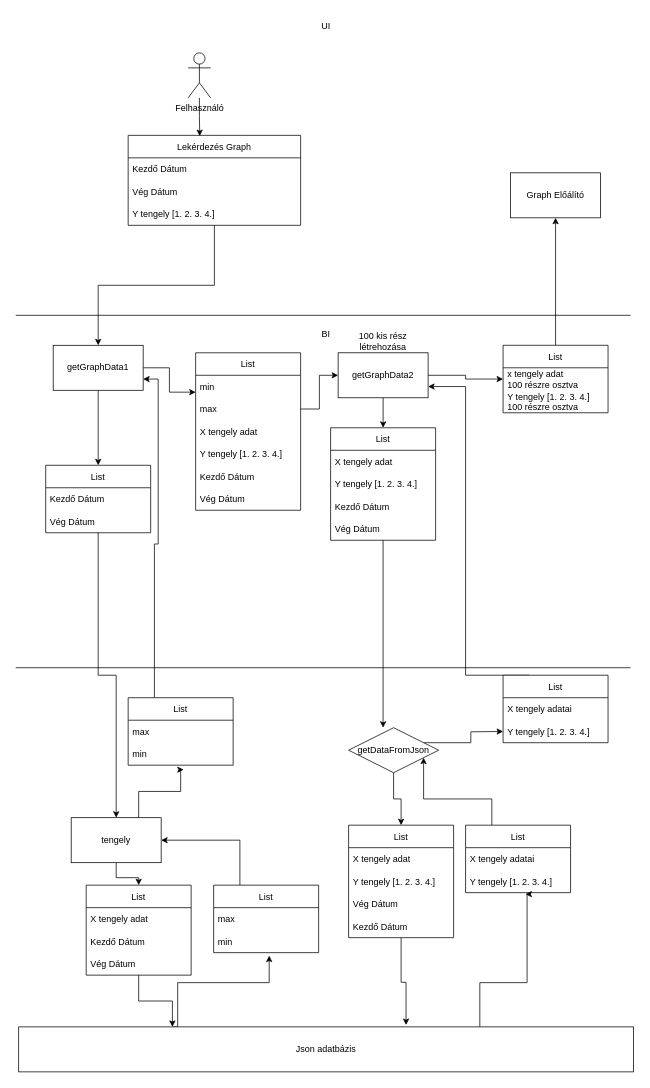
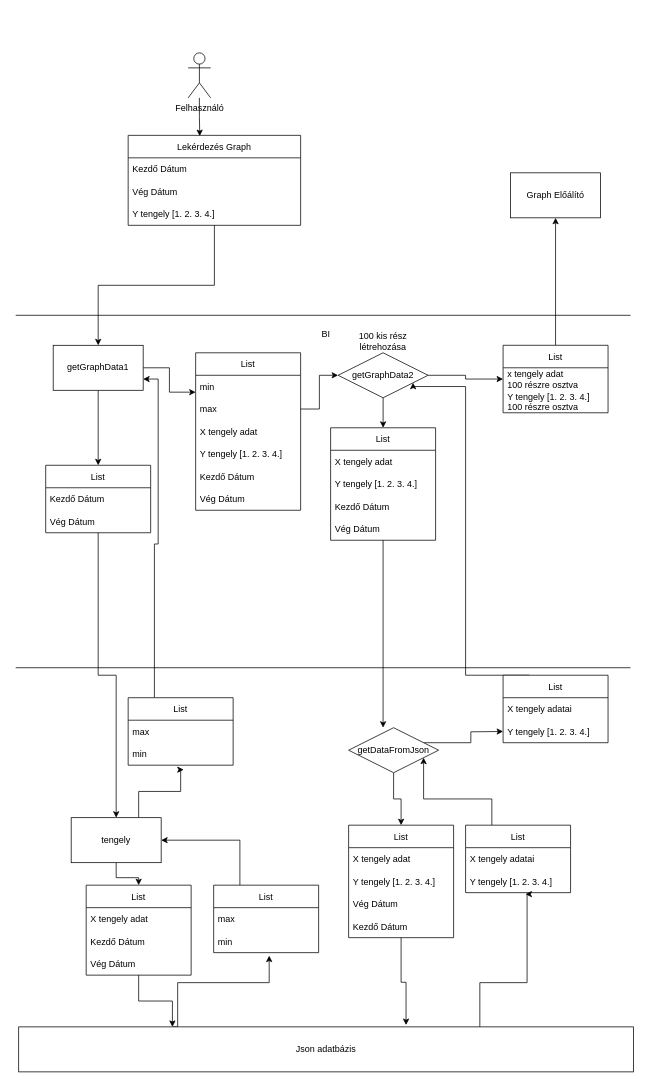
  <mxCell id="0" />
  <mxCell id="1" parent="0" />
  <mxCell id="2" style="edgeStyle=orthogonalEdgeStyle;rounded=0;orthogonalLoop=1;jettySize=auto;html=1;" parent="1" source="3" target="12" edge="1"><mxGeometry relative="1" as="geometry" /></mxCell>
  <mxCell id="3" value="Lekérdezés Graph" style="swimlane;fontStyle=0;childLayout=stackLayout;horizontal=1;startSize=30;horizontalStack=0;resizeParent=1;resizeParentMax=0;resizeLast=0;collapsible=1;marginBottom=0;" parent="1" vertex="1"><mxGeometry x="170" y="180" width="230" height="120" as="geometry" /></mxCell>
  <mxCell id="4" value="Kezdő Dátum" style="text;strokeColor=none;fillColor=none;align=left;verticalAlign=middle;spacingLeft=4;spacingRight=4;overflow=hidden;points=[[0,0.5],[1,0.5]];portConstraint=eastwest;rotatable=0;" parent="3" vertex="1"><mxGeometry y="30" width="230" height="30" as="geometry" /></mxCell>
  <mxCell id="5" value="Vég Dátum" style="text;strokeColor=none;fillColor=none;align=left;verticalAlign=middle;spacingLeft=4;spacingRight=4;overflow=hidden;points=[[0,0.5],[1,0.5]];portConstraint=eastwest;rotatable=0;" parent="3" vertex="1"><mxGeometry y="60" width="230" height="30" as="geometry" /></mxCell>
  <mxCell id="6" value="Y tengely [1. 2. 3. 4.]" style="text;strokeColor=none;fillColor=none;align=left;verticalAlign=middle;spacingLeft=4;spacingRight=4;overflow=hidden;points=[[0,0.5],[1,0.5]];portConstraint=eastwest;rotatable=0;" parent="3" vertex="1"><mxGeometry y="90" width="230" height="30" as="geometry" /></mxCell>
  <mxCell id="7" value="" style="endArrow=none;html=1;rounded=0;" parent="1" edge="1"><mxGeometry width="50" height="50" relative="1" as="geometry"><mxPoint y="420" as="sourcePoint" x="20" /><mxPoint x="840" y="420" as="targetPoint" /></mxGeometry></mxCell>
- <mxCell id="8" value="UI" style="text;html=1;strokeColor=none;fillColor=none;align=center;verticalAlign=middle;whiteSpace=wrap;rounded=0;" parent="1" vertex="1"><mxGeometry x="404" width="60" height="30" as="geometry" y="20" /></mxCell>
  <mxCell id="9" value="BI" style="text;html=1;strokeColor=none;fillColor=none;align=center;verticalAlign=middle;whiteSpace=wrap;rounded=0;" parent="1" vertex="1"><mxGeometry x="404" y="430" width="60" height="30" as="geometry" /></mxCell>
  <mxCell id="10" style="edgeStyle=orthogonalEdgeStyle;rounded=0;orthogonalLoop=1;jettySize=auto;html=1;entryX=0.5;entryY=0;entryDx=0;entryDy=0;" parent="1" source="12" target="16" edge="1"><mxGeometry relative="1" as="geometry"><mxPoint x="285" y="560" as="targetPoint" /></mxGeometry></mxCell>
  <mxCell id="11" style="edgeStyle=orthogonalEdgeStyle;rounded=0;orthogonalLoop=1;jettySize=auto;html=1;entryX=0;entryY=0.25;entryDx=0;entryDy=0;" parent="1" source="12" target="42" edge="1"><mxGeometry relative="1" as="geometry"><mxPoint x="260" y="490" as="targetPoint" /></mxGeometry></mxCell>
  <mxCell id="12" value="getGraphData1" style="rounded=0;whiteSpace=wrap;html=1;" parent="1" vertex="1"><mxGeometry x="70" y="460" width="120" height="60" as="geometry" /></mxCell>
  <mxCell id="13" style="edgeStyle=orthogonalEdgeStyle;rounded=0;orthogonalLoop=1;jettySize=auto;html=1;entryX=0.415;entryY=0.008;entryDx=0;entryDy=0;entryPerimeter=0;" parent="1" source="14" target="3" edge="1"><mxGeometry relative="1" as="geometry" /></mxCell>
  <mxCell id="14" value="Felhasználó" style="shape=umlActor;verticalLabelPosition=bottom;verticalAlign=top;html=1;outlineConnect=0;" parent="1" vertex="1"><mxGeometry x="250" y="70" width="30" height="60" as="geometry" /></mxCell>
  <mxCell id="15" style="edgeStyle=orthogonalEdgeStyle;rounded=0;orthogonalLoop=1;jettySize=auto;html=1;" parent="1" source="16" target="22" edge="1"><mxGeometry relative="1" as="geometry" /></mxCell>
  <mxCell id="16" value="List" style="swimlane;fontStyle=0;childLayout=stackLayout;horizontal=1;startSize=30;horizontalStack=0;resizeParent=1;resizeParentMax=0;resizeLast=0;collapsible=1;marginBottom=0;" parent="1" vertex="1"><mxGeometry x="60" y="620" width="140" height="90" as="geometry" /></mxCell>
  <mxCell id="17" value="Kezdő Dátum" style="text;strokeColor=none;fillColor=none;align=left;verticalAlign=middle;spacingLeft=4;spacingRight=4;overflow=hidden;points=[[0,0.5],[1,0.5]];portConstraint=eastwest;rotatable=0;" parent="16" vertex="1"><mxGeometry y="30" width="140" height="30" as="geometry" /></mxCell>
  <mxCell id="18" value="Vég Dátum" style="text;strokeColor=none;fillColor=none;align=left;verticalAlign=middle;spacingLeft=4;spacingRight=4;overflow=hidden;points=[[0,0.5],[1,0.5]];portConstraint=eastwest;rotatable=0;" parent="16" vertex="1"><mxGeometry y="60" width="140" height="30" as="geometry" /></mxCell>
  <mxCell id="19" value="" style="endArrow=none;html=1;rounded=0;" parent="1" edge="1"><mxGeometry width="50" height="50" relative="1" as="geometry"><mxPoint y="890" as="sourcePoint" x="20" /><mxPoint x="840" y="890" as="targetPoint" /></mxGeometry></mxCell>
  <mxCell id="20" style="edgeStyle=orthogonalEdgeStyle;rounded=0;orthogonalLoop=1;jettySize=auto;html=1;entryX=0.5;entryY=0;entryDx=0;entryDy=0;" parent="1" source="22" target="27" edge="1"><mxGeometry relative="1" as="geometry" /></mxCell>
  <mxCell id="21" style="edgeStyle=orthogonalEdgeStyle;rounded=0;orthogonalLoop=1;jettySize=auto;html=1;exitX=0.75;exitY=0;exitDx=0;exitDy=0;entryX=0.529;entryY=1.2;entryDx=0;entryDy=0;entryPerimeter=0;" parent="1" source="22" target="38" edge="1"><mxGeometry relative="1" as="geometry"><mxPoint x="184" y="1070" as="targetPoint" /><Array as="points"><mxPoint x="184" y="1055" /><mxPoint x="240" y="1055" /><mxPoint x="240" y="1026" /></Array></mxGeometry></mxCell>
  <mxCell id="22" value="tengely" style="rounded=0;whiteSpace=wrap;html=1;" parent="1" vertex="1"><mxGeometry x="94" y="1090" width="120" height="60" as="geometry" /></mxCell>
  <mxCell id="23" style="edgeStyle=orthogonalEdgeStyle;rounded=0;orthogonalLoop=1;jettySize=auto;html=1;exitX=0.25;exitY=0;exitDx=0;exitDy=0;entryX=0.529;entryY=1.133;entryDx=0;entryDy=0;entryPerimeter=0;" parent="1" source="25" target="34" edge="1"><mxGeometry relative="1" as="geometry"><Array as="points"><mxPoint x="236" y="1310" /><mxPoint x="358" y="1310" /></Array></mxGeometry></mxCell>
  <mxCell id="24" style="edgeStyle=orthogonalEdgeStyle;rounded=0;orthogonalLoop=1;jettySize=auto;html=1;exitX=0.75;exitY=0;exitDx=0;exitDy=0;entryX=0.571;entryY=1.067;entryDx=0;entryDy=0;entryPerimeter=0;" parent="1" source="25" target="69" edge="1"><mxGeometry relative="1" as="geometry"><Array as="points"><mxPoint x="639" y="1310" /><mxPoint x="702" y="1310" /><mxPoint x="702" y="1192" /></Array><mxPoint x="702.04" y="1253.99" as="targetPoint" /></mxGeometry></mxCell>
  <mxCell id="25" value="Json adatbázis" style="rounded=0;whiteSpace=wrap;html=1;" parent="1" vertex="1"><mxGeometry x="24" y="1369" width="820" height="60" as="geometry" /></mxCell>
  <mxCell id="26" style="edgeStyle=orthogonalEdgeStyle;rounded=0;orthogonalLoop=1;jettySize=auto;html=1;entryX=0.25;entryY=0;entryDx=0;entryDy=0;" parent="1" source="27" target="25" edge="1"><mxGeometry relative="1" as="geometry" /></mxCell>
  <mxCell id="27" value="List" style="swimlane;fontStyle=0;childLayout=stackLayout;horizontal=1;startSize=30;horizontalStack=0;resizeParent=1;resizeParentMax=0;resizeLast=0;collapsible=1;marginBottom=0;" parent="1" vertex="1"><mxGeometry x="114" y="1180" width="140" height="120" as="geometry" /></mxCell>
  <mxCell id="28" value="X tengely adat" style="text;strokeColor=none;fillColor=none;align=left;verticalAlign=middle;spacingLeft=4;spacingRight=4;overflow=hidden;points=[[0,0.5],[1,0.5]];portConstraint=eastwest;rotatable=0;" parent="27" vertex="1"><mxGeometry y="30" width="140" height="30" as="geometry" /></mxCell>
  <mxCell id="29" value="Kezdő Dátum" style="text;strokeColor=none;fillColor=none;align=left;verticalAlign=middle;spacingLeft=4;spacingRight=4;overflow=hidden;points=[[0,0.5],[1,0.5]];portConstraint=eastwest;rotatable=0;" parent="27" vertex="1"><mxGeometry y="60" width="140" height="30" as="geometry" /></mxCell>
  <mxCell id="30" value="Vég Dátum" style="text;strokeColor=none;fillColor=none;align=left;verticalAlign=middle;spacingLeft=4;spacingRight=4;overflow=hidden;points=[[0,0.5],[1,0.5]];portConstraint=eastwest;rotatable=0;" parent="27" vertex="1"><mxGeometry y="90" width="140" height="30" as="geometry" /></mxCell>
  <mxCell id="31" style="edgeStyle=orthogonalEdgeStyle;rounded=0;orthogonalLoop=1;jettySize=auto;html=1;exitX=0.25;exitY=0;exitDx=0;exitDy=0;entryX=1;entryY=0.5;entryDx=0;entryDy=0;" parent="1" source="32" target="22" edge="1"><mxGeometry relative="1" as="geometry" /></mxCell>
  <mxCell id="32" value="List" style="swimlane;fontStyle=0;childLayout=stackLayout;horizontal=1;startSize=30;horizontalStack=0;resizeParent=1;resizeParentMax=0;resizeLast=0;collapsible=1;marginBottom=0;" parent="1" vertex="1"><mxGeometry x="284" y="1180" width="140" height="90" as="geometry" /></mxCell>
  <mxCell id="33" value="max" style="text;strokeColor=none;fillColor=none;align=left;verticalAlign=middle;spacingLeft=4;spacingRight=4;overflow=hidden;points=[[0,0.5],[1,0.5]];portConstraint=eastwest;rotatable=0;" parent="32" vertex="1"><mxGeometry y="30" width="140" height="30" as="geometry" /></mxCell>
  <mxCell id="34" value="min" style="text;strokeColor=none;fillColor=none;align=left;verticalAlign=middle;spacingLeft=4;spacingRight=4;overflow=hidden;points=[[0,0.5],[1,0.5]];portConstraint=eastwest;rotatable=0;" parent="32" vertex="1"><mxGeometry y="60" width="140" height="30" as="geometry" /></mxCell>
  <mxCell id="35" style="edgeStyle=orthogonalEdgeStyle;rounded=0;orthogonalLoop=1;jettySize=auto;html=1;exitX=0.25;exitY=0;exitDx=0;exitDy=0;entryX=1;entryY=0.75;entryDx=0;entryDy=0;" parent="1" source="36" target="12" edge="1"><mxGeometry relative="1" as="geometry" /></mxCell>
  <mxCell id="36" value="List" style="swimlane;fontStyle=0;childLayout=stackLayout;horizontal=1;startSize=30;horizontalStack=0;resizeParent=1;resizeParentMax=0;resizeLast=0;collapsible=1;marginBottom=0;" parent="1" vertex="1"><mxGeometry x="170" y="930" width="140" height="90" as="geometry" /></mxCell>
  <mxCell id="37" value="max" style="text;strokeColor=none;fillColor=none;align=left;verticalAlign=middle;spacingLeft=4;spacingRight=4;overflow=hidden;points=[[0,0.5],[1,0.5]];portConstraint=eastwest;rotatable=0;" parent="36" vertex="1"><mxGeometry y="30" width="140" height="30" as="geometry" /></mxCell>
  <mxCell id="38" value="min" style="text;strokeColor=none;fillColor=none;align=left;verticalAlign=middle;spacingLeft=4;spacingRight=4;overflow=hidden;points=[[0,0.5],[1,0.5]];portConstraint=eastwest;rotatable=0;" parent="36" vertex="1"><mxGeometry y="60" width="140" height="30" as="geometry" /></mxCell>
  <mxCell id="39" style="edgeStyle=orthogonalEdgeStyle;rounded=0;orthogonalLoop=1;jettySize=auto;html=1;exitX=0.5;exitY=1;exitDx=0;exitDy=0;entryX=0.5;entryY=0;entryDx=0;entryDy=0;" parent="1" source="41" target="51" edge="1"><mxGeometry relative="1" as="geometry" /></mxCell>
  <mxCell id="40" style="edgeStyle=orthogonalEdgeStyle;rounded=0;orthogonalLoop=1;jettySize=auto;html=1;entryX=0;entryY=0.5;entryDx=0;entryDy=0;" parent="1" source="41" target="77" edge="1"><mxGeometry relative="1" as="geometry" /></mxCell>
- <mxCell id="41" value="getGraphData2" style="rounded=0;whiteSpace=wrap;html=1;" parent="1" vertex="1"><mxGeometry x="450" y="470" width="120" height="60" as="geometry" /></mxCell>
+ <mxCell id="41" value="getGraphData2" style="rhombus;whiteSpace=wrap;html=1;" parent="1" vertex="1"><mxGeometry x="450" y="470" width="120" height="60" as="geometry" /></mxCell>
  <mxCell id="42" value="List" style="swimlane;fontStyle=0;childLayout=stackLayout;horizontal=1;startSize=30;horizontalStack=0;resizeParent=1;resizeParentMax=0;resizeLast=0;collapsible=1;marginBottom=0;" parent="1" vertex="1"><mxGeometry x="260" y="470" width="140" height="210" as="geometry" /></mxCell>
  <mxCell id="43" value="min" style="text;strokeColor=none;fillColor=none;align=left;verticalAlign=middle;spacingLeft=4;spacingRight=4;overflow=hidden;points=[[0,0.5],[1,0.5]];portConstraint=eastwest;rotatable=0;" parent="42" vertex="1"><mxGeometry y="30" width="140" height="30" as="geometry" /></mxCell>
  <mxCell id="44" value="max" style="text;strokeColor=none;fillColor=none;align=left;verticalAlign=middle;spacingLeft=4;spacingRight=4;overflow=hidden;points=[[0,0.5],[1,0.5]];portConstraint=eastwest;rotatable=0;" parent="42" vertex="1"><mxGeometry y="60" width="140" height="30" as="geometry" /></mxCell>
  <mxCell id="45" value="X tengely adat" style="text;strokeColor=none;fillColor=none;align=left;verticalAlign=middle;spacingLeft=4;spacingRight=4;overflow=hidden;points=[[0,0.5],[1,0.5]];portConstraint=eastwest;rotatable=0;" parent="42" vertex="1"><mxGeometry y="90" width="140" height="30" as="geometry" /></mxCell>
  <mxCell id="46" value="Y tengely [1. 2. 3. 4.]" style="text;strokeColor=none;fillColor=none;align=left;verticalAlign=middle;spacingLeft=4;spacingRight=4;overflow=hidden;points=[[0,0.5],[1,0.5]];portConstraint=eastwest;rotatable=0;" vertex="1" parent="42"><mxGeometry y="120" width="140" height="30" as="geometry" /></mxCell>
  <mxCell id="47" value="Kezdő Dátum" style="text;strokeColor=none;fillColor=none;align=left;verticalAlign=middle;spacingLeft=4;spacingRight=4;overflow=hidden;points=[[0,0.5],[1,0.5]];portConstraint=eastwest;rotatable=0;" vertex="1" parent="42"><mxGeometry y="150" width="140" height="30" as="geometry" /></mxCell>
  <mxCell id="48" value="Vég Dátum" style="text;strokeColor=none;fillColor=none;align=left;verticalAlign=middle;spacingLeft=4;spacingRight=4;overflow=hidden;points=[[0,0.5],[1,0.5]];portConstraint=eastwest;rotatable=0;" vertex="1" parent="42"><mxGeometry y="180" width="140" height="30" as="geometry" /></mxCell>
  <mxCell id="49" style="edgeStyle=orthogonalEdgeStyle;rounded=0;orthogonalLoop=1;jettySize=auto;html=1;exitX=1;exitY=0.5;exitDx=0;exitDy=0;entryX=0;entryY=0.5;entryDx=0;entryDy=0;" parent="1" source="44" target="41" edge="1"><mxGeometry relative="1" as="geometry" /></mxCell>
  <mxCell id="50" style="edgeStyle=orthogonalEdgeStyle;rounded=0;orthogonalLoop=1;jettySize=auto;html=1;entryX=0.383;entryY=0;entryDx=0;entryDy=0;entryPerimeter=0;" parent="1" source="51" target="59" edge="1"><mxGeometry relative="1" as="geometry" /></mxCell>
  <mxCell id="51" value="List" style="swimlane;fontStyle=0;childLayout=stackLayout;horizontal=1;startSize=30;horizontalStack=0;resizeParent=1;resizeParentMax=0;resizeLast=0;collapsible=1;marginBottom=0;" parent="1" vertex="1"><mxGeometry x="440" y="570" width="140" height="150" as="geometry" /></mxCell>
  <mxCell id="52" value="X tengely adat" style="text;strokeColor=none;fillColor=none;align=left;verticalAlign=middle;spacingLeft=4;spacingRight=4;overflow=hidden;points=[[0,0.5],[1,0.5]];portConstraint=eastwest;rotatable=0;" vertex="1" parent="51"><mxGeometry y="30" width="140" height="30" as="geometry" /></mxCell>
  <mxCell id="53" value="Y tengely [1. 2. 3. 4.]" style="text;strokeColor=none;fillColor=none;align=left;verticalAlign=middle;spacingLeft=4;spacingRight=4;overflow=hidden;points=[[0,0.5],[1,0.5]];portConstraint=eastwest;rotatable=0;" vertex="1" parent="51"><mxGeometry y="60" width="140" height="30" as="geometry" /></mxCell>
  <mxCell id="54" value="Kezdő Dátum" style="text;strokeColor=none;fillColor=none;align=left;verticalAlign=middle;spacingLeft=4;spacingRight=4;overflow=hidden;points=[[0,0.5],[1,0.5]];portConstraint=eastwest;rotatable=0;" vertex="1" parent="51"><mxGeometry y="90" width="140" height="30" as="geometry" /></mxCell>
  <mxCell id="55" value="Vég Dátum" style="text;strokeColor=none;fillColor=none;align=left;verticalAlign=middle;spacingLeft=4;spacingRight=4;overflow=hidden;points=[[0,0.5],[1,0.5]];portConstraint=eastwest;rotatable=0;" vertex="1" parent="51"><mxGeometry y="120" width="140" height="30" as="geometry" /></mxCell>
  <mxCell id="56" value="100 kis rész létrehozása" style="text;html=1;strokeColor=none;fillColor=none;align=center;verticalAlign=middle;whiteSpace=wrap;rounded=0;" parent="1" vertex="1"><mxGeometry x="450" y="440" width="120" height="30" as="geometry" /></mxCell>
  <mxCell id="57" style="edgeStyle=orthogonalEdgeStyle;rounded=0;orthogonalLoop=1;jettySize=auto;html=1;" parent="1" source="59" target="61" edge="1"><mxGeometry relative="1" as="geometry" /></mxCell>
  <mxCell id="58" style="edgeStyle=orthogonalEdgeStyle;rounded=0;orthogonalLoop=1;jettySize=auto;html=1;exitX=1;exitY=0.25;exitDx=0;exitDy=0;entryX=0;entryY=0.5;entryDx=0;entryDy=0;" parent="1" source="59" edge="1"><mxGeometry relative="1" as="geometry"><mxPoint x="670" y="975" as="targetPoint" /></mxGeometry></mxCell>
  <mxCell id="59" value="getDataFromJson" style="rhombus;whiteSpace=wrap;html=1;" parent="1" vertex="1"><mxGeometry x="464" y="970" width="120" height="60" as="geometry" /></mxCell>
  <mxCell id="60" style="edgeStyle=orthogonalEdgeStyle;rounded=0;orthogonalLoop=1;jettySize=auto;html=1;entryX=0.63;entryY=-0.042;entryDx=0;entryDy=0;entryPerimeter=0;" parent="1" source="61" target="25" edge="1"><mxGeometry relative="1" as="geometry" /></mxCell>
  <mxCell id="61" value="List" style="swimlane;fontStyle=0;childLayout=stackLayout;horizontal=1;startSize=30;horizontalStack=0;resizeParent=1;resizeParentMax=0;resizeLast=0;collapsible=1;marginBottom=0;" parent="1" vertex="1"><mxGeometry x="464" y="1100" width="140" height="150" as="geometry" /></mxCell>
  <mxCell id="62" value="X tengely adat" style="text;strokeColor=none;fillColor=none;align=left;verticalAlign=middle;spacingLeft=4;spacingRight=4;overflow=hidden;points=[[0,0.5],[1,0.5]];portConstraint=eastwest;rotatable=0;" vertex="1" parent="61"><mxGeometry y="30" width="140" height="30" as="geometry" /></mxCell>
  <mxCell id="63" value="Y tengely [1. 2. 3. 4.]" style="text;strokeColor=none;fillColor=none;align=left;verticalAlign=middle;spacingLeft=4;spacingRight=4;overflow=hidden;points=[[0,0.5],[1,0.5]];portConstraint=eastwest;rotatable=0;" vertex="1" parent="61"><mxGeometry y="60" width="140" height="30" as="geometry" /></mxCell>
  <mxCell id="64" value="Vég Dátum" style="text;strokeColor=none;fillColor=none;align=left;verticalAlign=middle;spacingLeft=4;spacingRight=4;overflow=hidden;points=[[0,0.5],[1,0.5]];portConstraint=eastwest;rotatable=0;" vertex="1" parent="61"><mxGeometry y="90" width="140" height="30" as="geometry" /></mxCell>
  <mxCell id="65" value="Kezdő Dátum" style="text;strokeColor=none;fillColor=none;align=left;verticalAlign=middle;spacingLeft=4;spacingRight=4;overflow=hidden;points=[[0,0.5],[1,0.5]];portConstraint=eastwest;rotatable=0;" vertex="1" parent="61"><mxGeometry y="120" width="140" height="30" as="geometry" /></mxCell>
  <mxCell id="66" style="edgeStyle=orthogonalEdgeStyle;rounded=0;orthogonalLoop=1;jettySize=auto;html=1;exitX=0.25;exitY=0;exitDx=0;exitDy=0;entryX=1;entryY=0.75;entryDx=0;entryDy=0;" parent="1" source="67" target="59" edge="1"><mxGeometry relative="1" as="geometry" /></mxCell>
  <mxCell id="67" value="List" style="swimlane;fontStyle=0;childLayout=stackLayout;horizontal=1;startSize=30;horizontalStack=0;resizeParent=1;resizeParentMax=0;resizeLast=0;collapsible=1;marginBottom=0;" parent="1" vertex="1"><mxGeometry x="620" y="1100" width="140" height="90" as="geometry" /></mxCell>
  <mxCell id="68" value="X tengely adatai" style="text;strokeColor=none;fillColor=none;align=left;verticalAlign=middle;spacingLeft=4;spacingRight=4;overflow=hidden;points=[[0,0.5],[1,0.5]];portConstraint=eastwest;rotatable=0;" vertex="1" parent="67"><mxGeometry y="30" width="140" height="30" as="geometry" /></mxCell>
  <mxCell id="69" value="Y tengely [1. 2. 3. 4.]" style="text;strokeColor=none;fillColor=none;align=left;verticalAlign=middle;spacingLeft=4;spacingRight=4;overflow=hidden;points=[[0,0.5],[1,0.5]];portConstraint=eastwest;rotatable=0;" vertex="1" parent="67"><mxGeometry y="60" width="140" height="30" as="geometry" /></mxCell>
  <mxCell id="70" style="edgeStyle=orthogonalEdgeStyle;rounded=0;orthogonalLoop=1;jettySize=auto;html=1;exitX=0.25;exitY=0;exitDx=0;exitDy=0;entryX=1;entryY=0.75;entryDx=0;entryDy=0;" parent="1" source="71" target="41" edge="1"><mxGeometry relative="1" as="geometry"><mxPoint x="680" y="730" as="targetPoint" /><Array as="points"><mxPoint x="620" y="900" /><mxPoint x="620" y="515" /></Array></mxGeometry></mxCell>
  <mxCell id="71" value="List" style="swimlane;fontStyle=0;childLayout=stackLayout;horizontal=1;startSize=30;horizontalStack=0;resizeParent=1;resizeParentMax=0;resizeLast=0;collapsible=1;marginBottom=0;" parent="1" vertex="1"><mxGeometry x="670" y="900" width="140" height="90" as="geometry" /></mxCell>
  <mxCell id="72" value="X tengely adatai" style="text;strokeColor=none;fillColor=none;align=left;verticalAlign=middle;spacingLeft=4;spacingRight=4;overflow=hidden;points=[[0,0.5],[1,0.5]];portConstraint=eastwest;rotatable=0;" vertex="1" parent="71"><mxGeometry y="30" width="140" height="30" as="geometry" /></mxCell>
  <mxCell id="73" value="Y tengely [1. 2. 3. 4.]" style="text;strokeColor=none;fillColor=none;align=left;verticalAlign=middle;spacingLeft=4;spacingRight=4;overflow=hidden;points=[[0,0.5],[1,0.5]];portConstraint=eastwest;rotatable=0;" vertex="1" parent="71"><mxGeometry y="60" width="140" height="30" as="geometry" /></mxCell>
  <mxCell id="74" value="Graph Előálító" style="rounded=0;whiteSpace=wrap;html=1;" parent="1" vertex="1"><mxGeometry x="680" y="230" width="120" height="60" as="geometry" /></mxCell>
  <mxCell id="75" style="edgeStyle=orthogonalEdgeStyle;rounded=0;orthogonalLoop=1;jettySize=auto;html=1;entryX=0.5;entryY=1;entryDx=0;entryDy=0;" parent="1" source="76" target="74" edge="1"><mxGeometry relative="1" as="geometry" /></mxCell>
  <mxCell id="76" value="List" style="swimlane;fontStyle=0;childLayout=stackLayout;horizontal=1;startSize=30;horizontalStack=0;resizeParent=1;resizeParentMax=0;resizeLast=0;collapsible=1;marginBottom=0;" parent="1" vertex="1"><mxGeometry x="670" y="460" width="140" height="90" as="geometry" /></mxCell>
  <mxCell id="77" value="x tengely adat &#10;100 részre osztva" style="text;strokeColor=none;fillColor=none;align=left;verticalAlign=middle;spacingLeft=4;spacingRight=4;overflow=hidden;points=[[0,0.5],[1,0.5]];portConstraint=eastwest;rotatable=0;" parent="76" vertex="1"><mxGeometry y="30" width="140" height="30" as="geometry" /></mxCell>
  <mxCell id="78" value="Y tengely [1. 2. 3. 4.]&#10;100 részre osztva" style="text;strokeColor=none;fillColor=none;align=left;verticalAlign=middle;spacingLeft=4;spacingRight=4;overflow=hidden;points=[[0,0.5],[1,0.5]];portConstraint=eastwest;rotatable=0;" vertex="1" parent="76"><mxGeometry y="60" width="140" height="30" as="geometry" /></mxCell>
